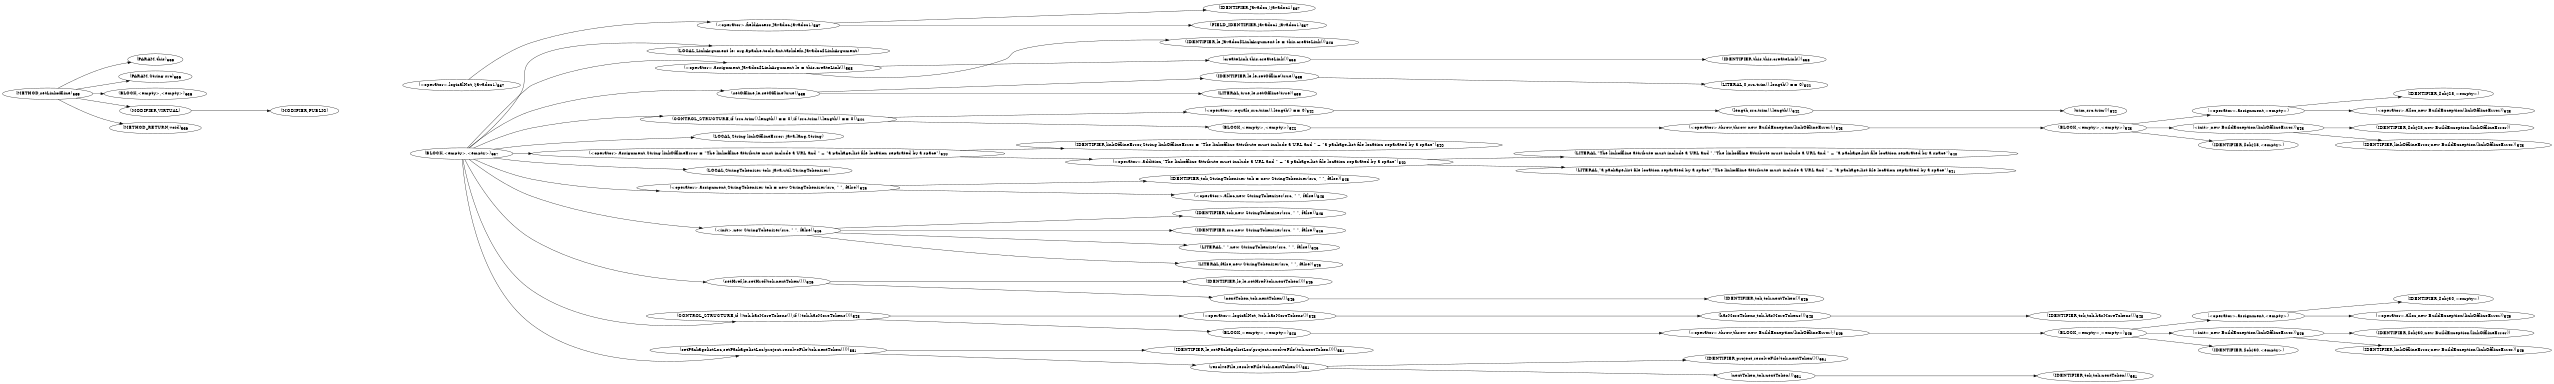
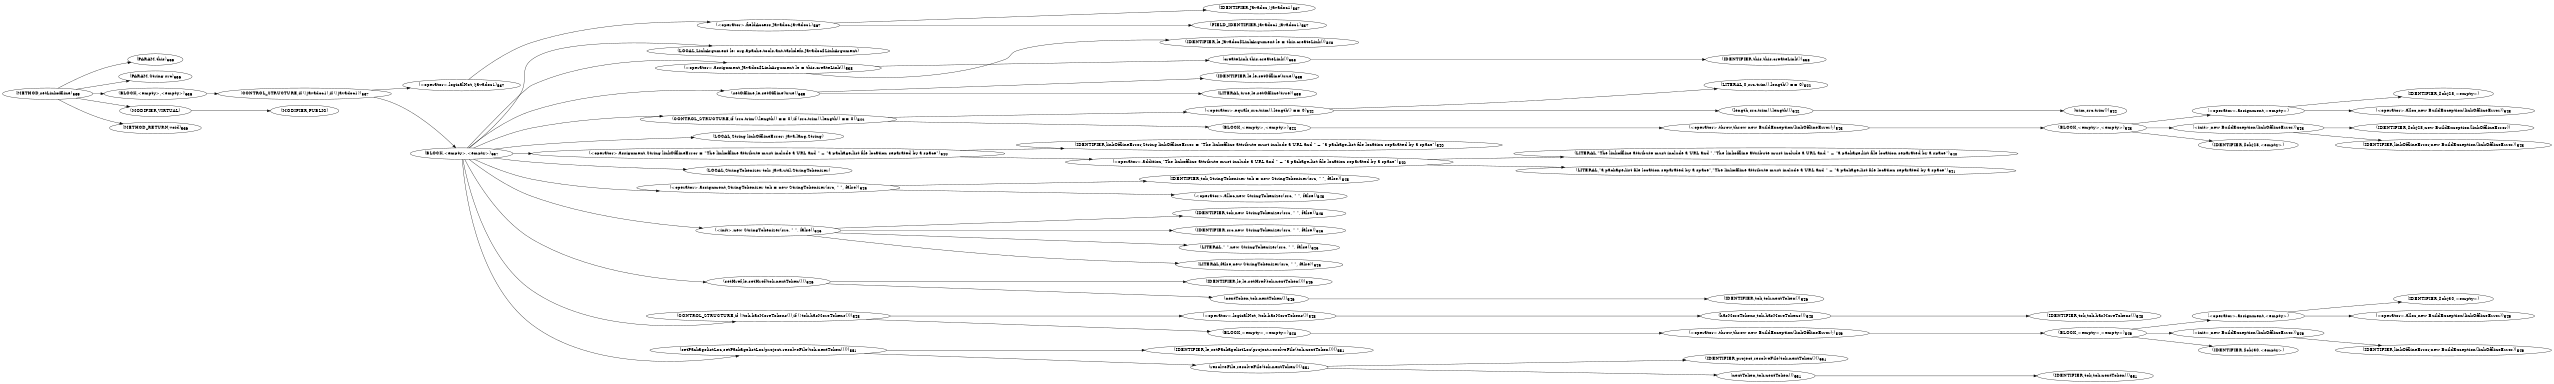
  digraph {
    rankdir=LR
    n1 [label=<(METHOD,setLinkoffline)<SUB>539</SUB>>]
    n2 [label=<(PARAM,this)<SUB>536</SUB>>]
    n3 [label=<(PARAM,String src)<SUB>536</SUB>>]
    n4 [label=<(BLOCK,&lt;empty&gt;,&lt;empty&gt;)<SUB>536</SUB>>]
    n5 [label=<(MODIFIER,VIRTUAL)>]
    n6 [label=<(METHOD_RETURN,void)<SUB>536</SUB>>]
+   n7 [label=<(CONTROL_STRUCTURE,if (!javadoc1),if (!javadoc1))<SUB>537</SUB>>]
    n8 [label=<(MODIFIER,PUBLIC)>]
    n9 [label=<(&lt;operator&gt;.logicalNot,!javadoc1)<SUB>537</SUB>>]
    n10 [label=<(BLOCK,&lt;empty&gt;,&lt;empty&gt;)<SUB>537</SUB>>]
    n11 [label=<(&lt;operator&gt;.fieldAccess,Javadoc.javadoc1)<SUB>567</SUB>>]
    n12 [label=<(LOCAL,LinkArgument le: org.apache.tools.ant.taskdefs.Javadoc$LinkArgument)>]
    n13 [label=<(&lt;operator&gt;.assignment,Javadoc$LinkArgument le = this.createLink())<SUB>538</SUB>>]
    n14 [label=<(setOffline,le.setOffline(true))<SUB>539</SUB>>]
    n15 [label=<(LOCAL,String linkOfflineError: java.lang.String)>]
    n16 [label=<(&lt;operator&gt;.assignment,String linkOfflineError = &quot;The linkoffline attribute must include a URL and &quot; + &quot;a package-list file location separated by a space&quot;)<SUB>540</SUB>>]
    n17 [label=<(CONTROL_STRUCTURE,if (src.trim().length() == 0),if (src.trim().length() == 0))<SUB>542</SUB>>]
    n18 [label=<(LOCAL,StringTokenizer tok: java.util.StringTokenizer)>]
    n19 [label=<(&lt;operator&gt;.assignment,StringTokenizer tok = new StringTokenizer(src, &quot; &quot;, false))<SUB>545</SUB>>]
    n20 [label=<(&lt;init&gt;,new StringTokenizer(src, &quot; &quot;, false))<SUB>545</SUB>>]
    n21 [label=<(setHref,le.setHref(tok.nextToken()))<SUB>546</SUB>>]
    n22 [label=<(CONTROL_STRUCTURE,if (!tok.hasMoreTokens()),if (!tok.hasMoreTokens()))<SUB>548</SUB>>]
    n23 [label=<(setPackagelistLoc,setPackagelistLoc(project.resolveFile(tok.nextToken())))<SUB>551</SUB>>]
    n24 [label=<(IDENTIFIER,Javadoc,!javadoc1)<SUB>537</SUB>>]
    n25 [label=<(FIELD_IDENTIFIER,javadoc1,javadoc1)<SUB>537</SUB>>]
    n26 [label=<(IDENTIFIER,le,Javadoc$LinkArgument le = this.createLink())<SUB>548</SUB>>]
    n27 [label=<(createLink,this.createLink())<SUB>538</SUB>>]
    n28 [label=<(IDENTIFIER,le,le.setOffline(true))<SUB>539</SUB>>]
    n29 [label=<(LITERAL,true,le.setOffline(true))<SUB>539</SUB>>]
    n30 [label=<(IDENTIFIER,linkOfflineError,String linkOfflineError = &quot;The linkoffline attribute must include a URL and &quot; + &quot;a package-list file location separated by a space&quot;)<SUB>540</SUB>>]
    n31 [label=<(&lt;operator&gt;.addition,&quot;The linkoffline attribute must include a URL and &quot; + &quot;a package-list file location separated by a space&quot;)<SUB>540</SUB>>]
    n32 [label=<(&lt;operator&gt;.equals,src.trim().length() == 0)<SUB>542</SUB>>]
    n33 [label=<(BLOCK,&lt;empty&gt;,&lt;empty&gt;)<SUB>542</SUB>>]
    n34 [label=<(IDENTIFIER,tok,StringTokenizer tok = new StringTokenizer(src, &quot; &quot;, false))<SUB>545</SUB>>]
    n35 [label=<(&lt;operator&gt;.alloc,new StringTokenizer(src, &quot; &quot;, false))<SUB>545</SUB>>]
    n36 [label=<(IDENTIFIER,tok,new StringTokenizer(src, &quot; &quot;, false))<SUB>545</SUB>>]
    n37 [label=<(IDENTIFIER,src,new StringTokenizer(src, &quot; &quot;, false))<SUB>545</SUB>>]
    n38 [label=<(LITERAL,&quot; &quot;,new StringTokenizer(src, &quot; &quot;, false))<SUB>545</SUB>>]
    n39 [label=<(LITERAL,false,new StringTokenizer(src, &quot; &quot;, false))<SUB>545</SUB>>]
    n40 [label=<(IDENTIFIER,le,le.setHref(tok.nextToken()))<SUB>546</SUB>>]
    n41 [label=<(nextToken,tok.nextToken())<SUB>546</SUB>>]
    n42 [label=<(&lt;operator&gt;.logicalNot,!tok.hasMoreTokens())<SUB>548</SUB>>]
    n43 [label=<(BLOCK,&lt;empty&gt;,&lt;empty&gt;)<SUB>548</SUB>>]
    n44 [label=<(IDENTIFIER,le,setPackagelistLoc(project.resolveFile(tok.nextToken())))<SUB>551</SUB>>]
    n45 [label=<(resolveFile,resolveFile(tok.nextToken()))<SUB>551</SUB>>]
    n46 [label=<(IDENTIFIER,this,this.createLink())<SUB>538</SUB>>]
    n47 [label=<(LITERAL,&quot;The linkoffline attribute must include a URL and &quot;,&quot;The linkoffline attribute must include a URL and &quot; + &quot;a package-list file location separated by a space&quot;)<SUB>540</SUB>>]
    n48 [label=<(LITERAL,&quot;a package-list file location separated by a space&quot;,&quot;The linkoffline attribute must include a URL and &quot; + &quot;a package-list file location separated by a space&quot;)<SUB>541</SUB>>]
    n49 [label=<(length,src.trim().length())<SUB>542</SUB>>]
    n50 [label=<(LITERAL,0,src.trim().length() == 0)<SUB>542</SUB>>]
    n51 [label=<(&lt;operator&gt;.throw,throw new BuildException(linkOfflineError);)<SUB>543</SUB>>]
    n52 [label=<(trim,src.trim())<SUB>642</SUB>>]
    n53 [label=<(BLOCK,&lt;empty&gt;,&lt;empty&gt;)<SUB>543</SUB>>]
    n54 [label=<(&lt;operator&gt;.assignment,&lt;empty&gt;)>]
    n55 [label=<(&lt;init&gt;,new BuildException(linkOfflineError))<SUB>543</SUB>>]
    n56 [label=<(IDENTIFIER,$obj28,&lt;empty&gt;)>]
    n57 [label=<(IDENTIFIER,$obj28,&lt;empty&gt;)>]
    n58 [label=<(&lt;operator&gt;.alloc,new BuildException(linkOfflineError))<SUB>543</SUB>>]
    n59 [label=<(IDENTIFIER,$obj28,new BuildException(linkOfflineError))>]
    n60 [label=<(IDENTIFIER,linkOfflineError,new BuildException(linkOfflineError))<SUB>543</SUB>>]
    n61 [label=<(IDENTIFIER,tok,tok.nextToken())<SUB>546</SUB>>]
    n62 [label=<(hasMoreTokens,tok.hasMoreTokens())<SUB>548</SUB>>]
    n63 [label=<(&lt;operator&gt;.throw,throw new BuildException(linkOfflineError);)<SUB>549</SUB>>]
    n64 [label=<(IDENTIFIER,tok,tok.hasMoreTokens())<SUB>548</SUB>>]
    n65 [label=<(BLOCK,&lt;empty&gt;,&lt;empty&gt;)<SUB>549</SUB>>]
    n66 [label=<(&lt;operator&gt;.assignment,&lt;empty&gt;)>]
    n67 [label=<(&lt;init&gt;,new BuildException(linkOfflineError))<SUB>549</SUB>>]
    n68 [label=<(IDENTIFIER,$obj30,&lt;empty&gt;)>]
    n69 [label=<(IDENTIFIER,$obj30,&lt;empty&gt;)>]
    n70 [label=<(&lt;operator&gt;.alloc,new BuildException(linkOfflineError))<SUB>549</SUB>>]
-   n71 [label=<(IDENTIFIER,$obj30,new BuildException(linkOfflineError))>]
    n72 [label=<(IDENTIFIER,linkOfflineError,new BuildException(linkOfflineError))<SUB>549</SUB>>]
    n73 [label=<(IDENTIFIER,project,resolveFile(tok.nextToken()))<SUB>551</SUB>>]
    n74 [label=<(nextToken,tok.nextToken())<SUB>551</SUB>>]
    n75 [label=<(IDENTIFIER,tok,tok.nextToken())<SUB>551</SUB>>]
    n1 -> n2
    n1 -> n3
    n1 -> n4
    n1 -> n5
    n1 -> n6
+   n4 -> n7
    n5 -> n8
+   n7 -> n9
+   n7 -> n10
    n9 -> n11
    n10 -> n12
    n10 -> n13
    n10 -> n14
    n10 -> n15
    n10 -> n16
    n10 -> n17
    n10 -> n18
    n10 -> n19
    n10 -> n20
    n10 -> n21
    n10 -> n22
    n10 -> n23
    n11 -> n24
    n11 -> n25
    n13 -> n26
    n13 -> n27
    n14 -> n28
    n14 -> n29
    n16 -> n30
    n16 -> n31
    n17 -> n32
    n17 -> n33
    n19 -> n34
    n19 -> n35
    n20 -> n36
    n20 -> n37
    n20 -> n38
    n20 -> n39
    n21 -> n40
    n21 -> n41
    n22 -> n42
    n22 -> n43
    n23 -> n44
    n23 -> n45
    n27 -> n46
    n31 -> n47
    n31 -> n48
    n32 -> n49
-   n28 -> n50
+   n32 -> n50
    n33 -> n51
    n41 -> n61
    n42 -> n62
    n43 -> n63
    n45 -> n73
    n45 -> n74
    n49 -> n52
    n51 -> n53
    n53 -> n54
    n53 -> n55
    n53 -> n56
    n54 -> n57
    n54 -> n58
    n55 -> n59
    n55 -> n60
    n62 -> n64
    n63 -> n65
    n65 -> n66
    n65 -> n67
    n65 -> n68
    n66 -> n69
    n66 -> n70
-   n67 -> n71
    n67 -> n72
    n74 -> n75
  }
